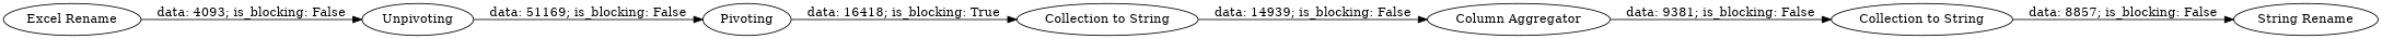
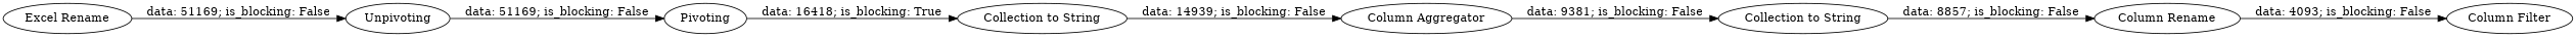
  digraph {
    rankdir=LR
    n1 [label="Collection to String"]
    n2 [label="Column Aggregator"]
    n3 [label="Collection to String"]
-   n4 [label="String Rename"]
+   n4 [label="Column Rename"]
+   n5 [label="Column Filter"]
    n6 [label=Pivoting]
    n7 [label=Unpivoting]
    n8 [label="Excel Rename"]
    n1 -> n2 [label="data: 14939; is_blocking: False"]
    n2 -> n3 [label="data: 9381; is_blocking: False"]
    n3 -> n4 [label="data: 8857; is_blocking: False"]
+   n4 -> n5 [label="data: 4093; is_blocking: False"]
    n6 -> n1 [label="data: 16418; is_blocking: True"]
    n7 -> n6 [label="data: 51169; is_blocking: False"]
-   n8 -> n7 [label="data: 4093; is_blocking: False"]
+   n8 -> n7 [label="data: 51169; is_blocking: False"]
  }
